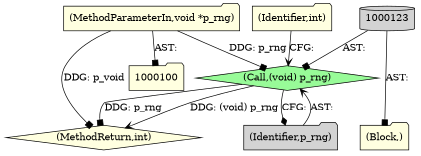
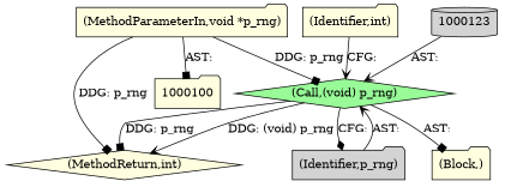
  digraph {
    node [fillcolor=lightyellow shape=folder style=filled]
    edge [arrowhead=box]
    n1 [label="(MethodParameterIn,void *p_rng)"]
    n2 [fillcolor=palegreen label="(Call,(void) p_rng)" shape=diamond]
    n3 [label="(MethodReturn,int)" shape=diamond]
    1000100
    n5 [label="(Block,)"]
    n6 [fillcolor=lightgrey label="(Identifier,p_rng)"]
    n7 [label="(Identifier,int)"]
    1000123 [fillcolor=lightgrey shape=cylinder]
    n1 -> n2 [label="DDG: p_rng"]
-   n1 -> n3 [label="DDG: p_void"]
+   n1 -> n3 [label="DDG: p_rng"]
    n1 -> 1000100 [label="AST: "]
    n2 -> n3 [label="DDG: p_rng"]
    n2 -> n3 [arrowhead=vee label="DDG: (void) p_rng"]
-   1000123 -> n5 [label="AST: "]
+   n2 -> n5 [label="AST: "]
    n2 -> n6 [arrowhead=diamond label="CFG: "]
    n6 -> n2 [arrowhead=vee label="AST: "]
    n7 -> n2 [arrowhead=vee label="CFG: "]
-   1000123 -> n2 [label="AST: "]
+   1000123 -> n2 [arrowhead=vee label="AST: "]
  }
